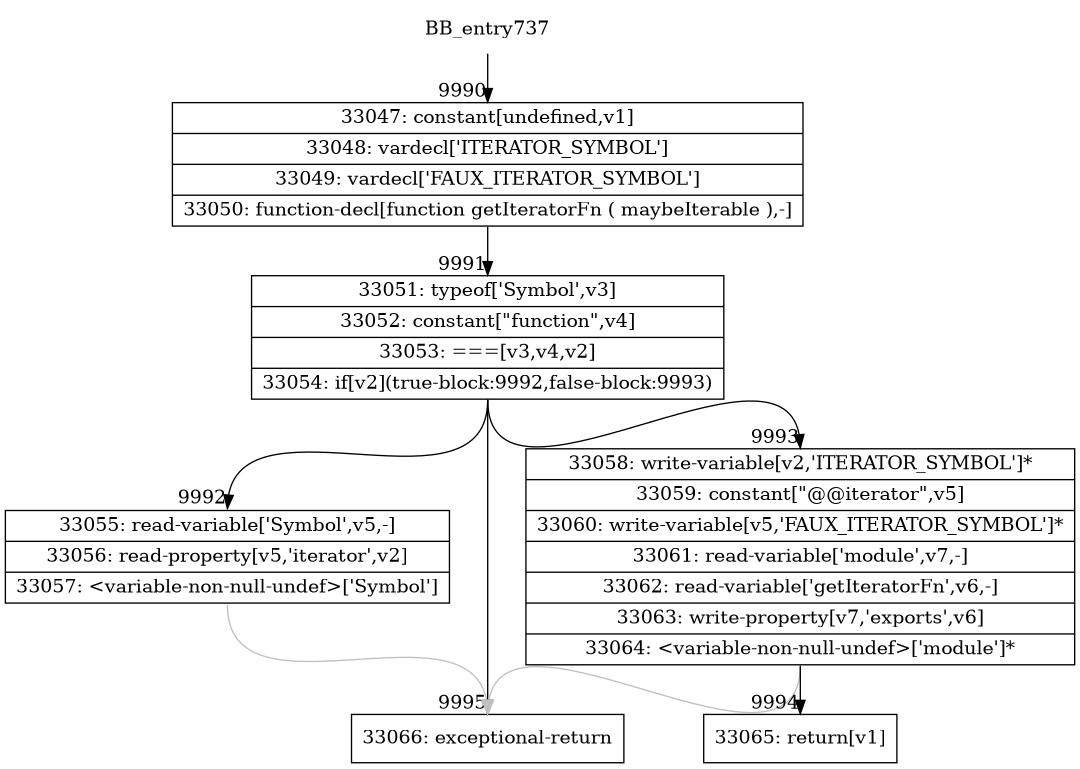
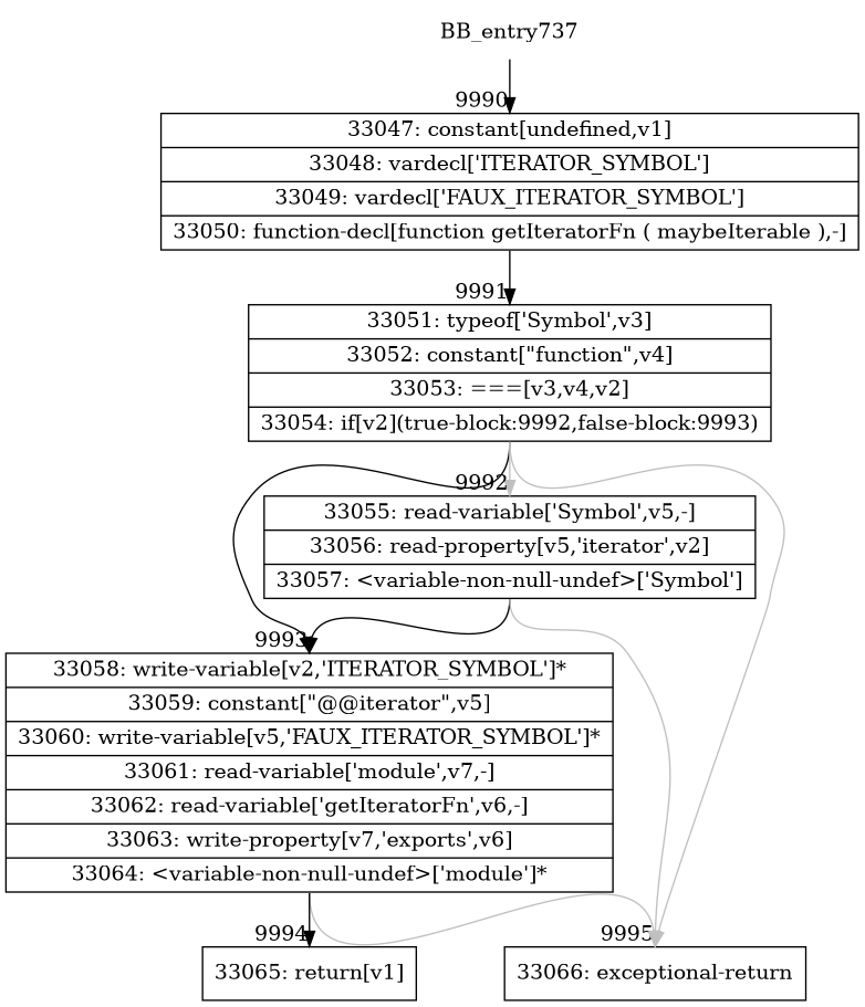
  digraph {
    rankdir=TD
    node [shape=record]
    edge [headport=n tailport=s]
    n1 [label=BB_entry737 shape=none]
    n2 [label="{33047: constant[undefined,v1]|33048: vardecl['ITERATOR_SYMBOL']|33049: vardecl['FAUX_ITERATOR_SYMBOL']|33050: function-decl[function getIteratorFn ( maybeIterable ),-]}"]
    n3 [label="{33051: typeof['Symbol',v3]|33052: constant[\"function\",v4]|33053: ===[v3,v4,v2]|33054: if[v2](true-block:9992,false-block:9993)}"]
    n4 [label="{33058: write-variable[v2,'ITERATOR_SYMBOL']*|33059: constant[\"@@iterator\",v5]|33060: write-variable[v5,'FAUX_ITERATOR_SYMBOL']*|33061: read-variable['module',v7,-]|33062: read-variable['getIteratorFn',v6,-]|33063: write-property[v7,'exports',v6]|33064: \<variable-non-null-undef\>['module']*}"]
    n5 [label="{33055: read-variable['Symbol',v5,-]|33056: read-property[v5,'iterator',v2]|33057: \<variable-non-null-undef\>['Symbol']}"]
    n6 [label="{33066: exceptional-return}"]
    n7 [label="{33065: return[v1]}"]
    n1 -> n2 [headlabel="    9990"]
    n2 -> n3 [headlabel="      9991"]
    n3 -> n4 [headlabel="      9993"]
-   n3 -> n5 [headlabel="      9992"]
-   n3 -> n6 [color=black headlabel="      9995"]
+   n3 -> n5 [headlabel="      9992" color=gray]
+   n3 -> n6 [color=gray headlabel="      9995"]
    n4 -> n6 [color=gray]
    n4 -> n7 [headlabel="      9994"]
+   n5 -> n4
    n5 -> n6 [color=gray]
  }
